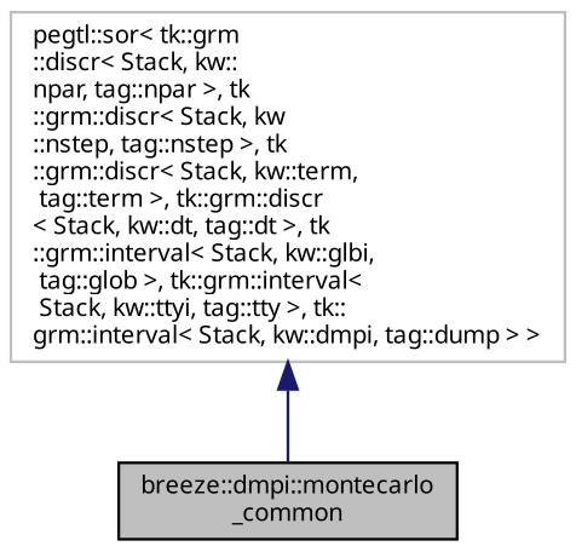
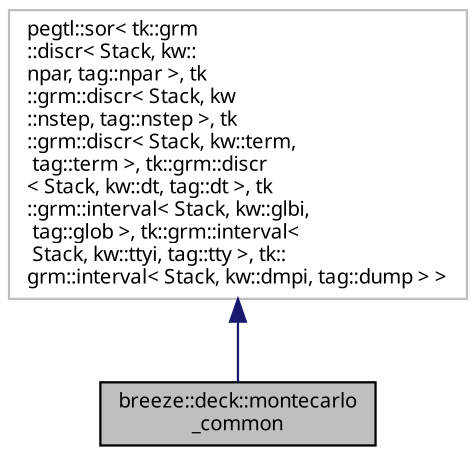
  digraph {
    rankdir=TB
    node [fontname="sans-serif" fontsize=9 shape=record]
-   n1 [color=black fillcolor=grey75 fontcolor=black height=0.2 label="breeze::dmpi::montecarlo\l_common" style=filled width=0.4]
+   n1 [color=black fillcolor=grey75 fontcolor=black height=0.2 label="breeze::deck::montecarlo\l_common" style=filled width=0.4]
    n2 [color=grey75 height=0.2 label="pegtl::sor\< tk::grm\l::discr\< Stack, kw::\lnpar, tag::npar \>, tk\l::grm::discr\< Stack, kw\l::nstep, tag::nstep \>, tk\l::grm::discr\< Stack, kw::term,\l tag::term \>, tk::grm::discr\l\< Stack, kw::dt, tag::dt \>, tk\l::grm::interval\< Stack, kw::glbi,\l tag::glob \>, tk::grm::interval\<\l Stack, kw::ttyi, tag::tty \>, tk::\lgrm::interval\< Stack, kw::dmpi, tag::dump \> \>" width=0.4]
    n2 -> n1 [color=midnightblue dir=back fontname="sans-serif" fontsize=9 labelfontname="sans-serif" labelfontsize=9 style=solid]
  }
